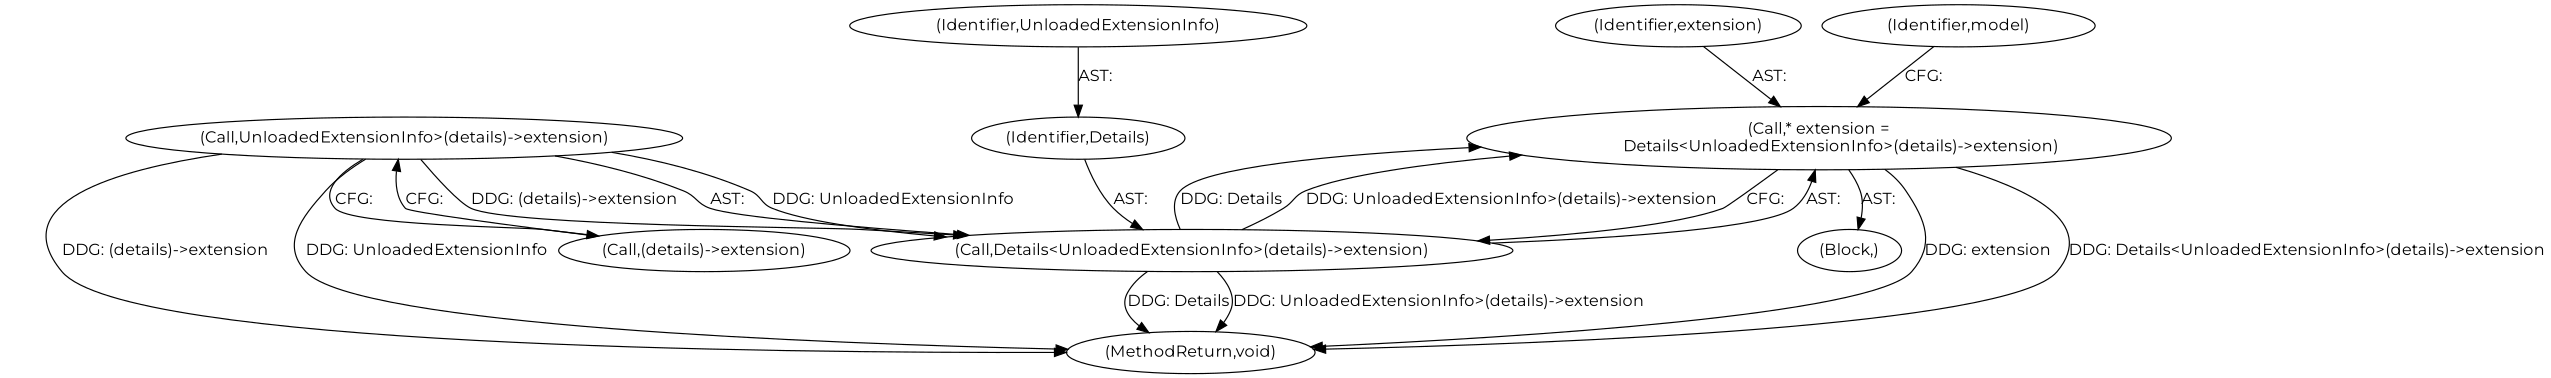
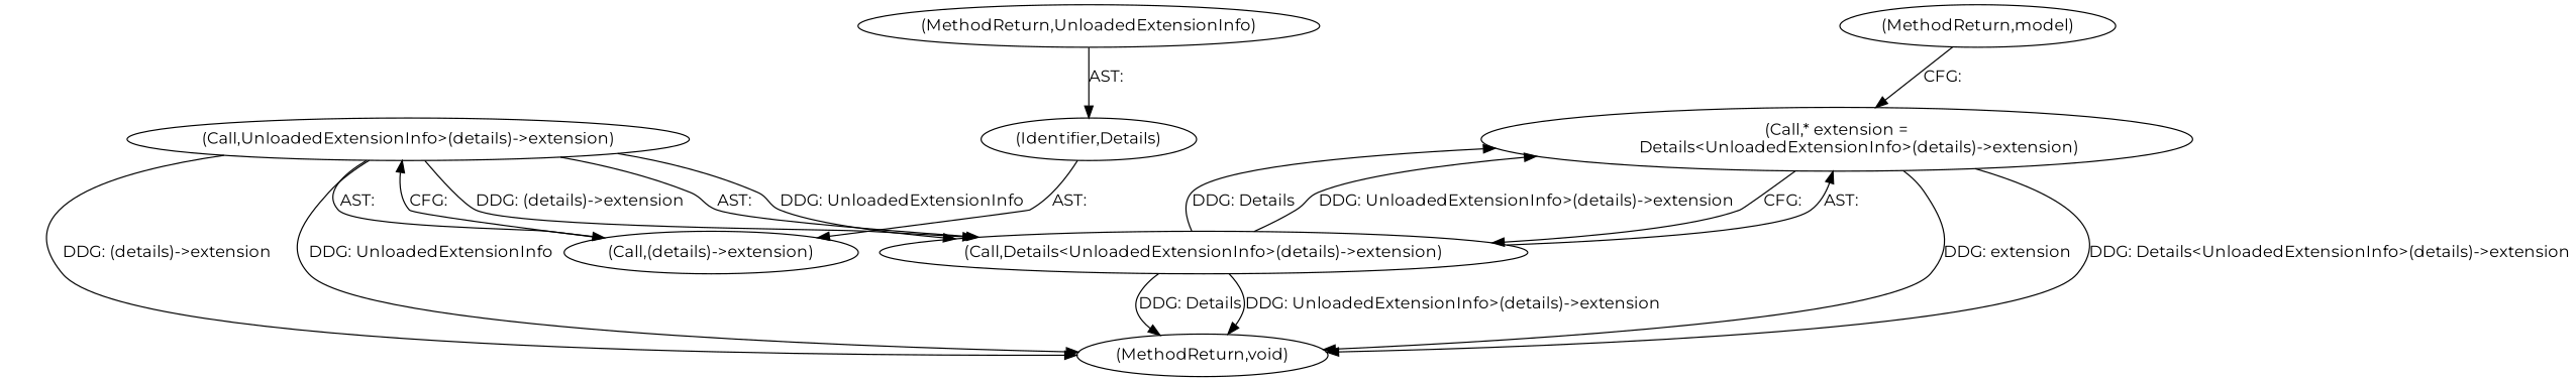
  digraph {
    fontname=Montserrat
    node [fontname=Montserrat]
    edge [fontname=Montserrat]
    n1 [label="(Call,* extension =\n          Details<UnloadedExtensionInfo>(details)->extension)"]
    n2 [label="(Call,Details<UnloadedExtensionInfo>(details)->extension)"]
-   n3 [label="(Block,)"]
    n4 [label="(MethodReturn,void)"]
    n5 [label="(Call,UnloadedExtensionInfo>(details)->extension)"]
    n6 [label="(Call,(details)->extension)"]
    n7 [label="(Identifier,Details)"]
-   n8 [label="(Identifier,model)"]
-   n9 [label="(Identifier,extension)"]
-   n10 [label="(Identifier,UnloadedExtensionInfo)"]
+   n8 [label="(MethodReturn,model)"]
+   n10 [label="(MethodReturn,UnloadedExtensionInfo)"]
    n1 -> n2 [label="CFG: "]
-   n1 -> n3 [label="AST: "]
    n1 -> n4 [label="DDG: extension"]
    n1 -> n4 [label="DDG: Details<UnloadedExtensionInfo>(details)->extension"]
    n2 -> n1 [label="AST: "]
    n2 -> n1 [label="DDG: Details"]
    n2 -> n1 [label="DDG: UnloadedExtensionInfo>(details)->extension"]
    n2 -> n4 [label="DDG: Details"]
    n2 -> n4 [label="DDG: UnloadedExtensionInfo>(details)->extension"]
    n5 -> n2 [label="AST: "]
    n5 -> n2 [label="DDG: UnloadedExtensionInfo"]
    n5 -> n2 [label="DDG: (details)->extension"]
    n5 -> n4 [label="DDG: (details)->extension"]
    n5 -> n4 [label="DDG: UnloadedExtensionInfo"]
-   n5 -> n6 [label="CFG: "]
+   n5 -> n6 [label="AST: "]
    n6 -> n5 [label="CFG: "]
-   n7 -> n2 [label="AST: "]
+   n7 -> n6 [label="AST: "]
    n8 -> n1 [label="CFG: "]
-   n9 -> n1 [label="AST: "]
    n10 -> n7 [label="AST: "]
  }
